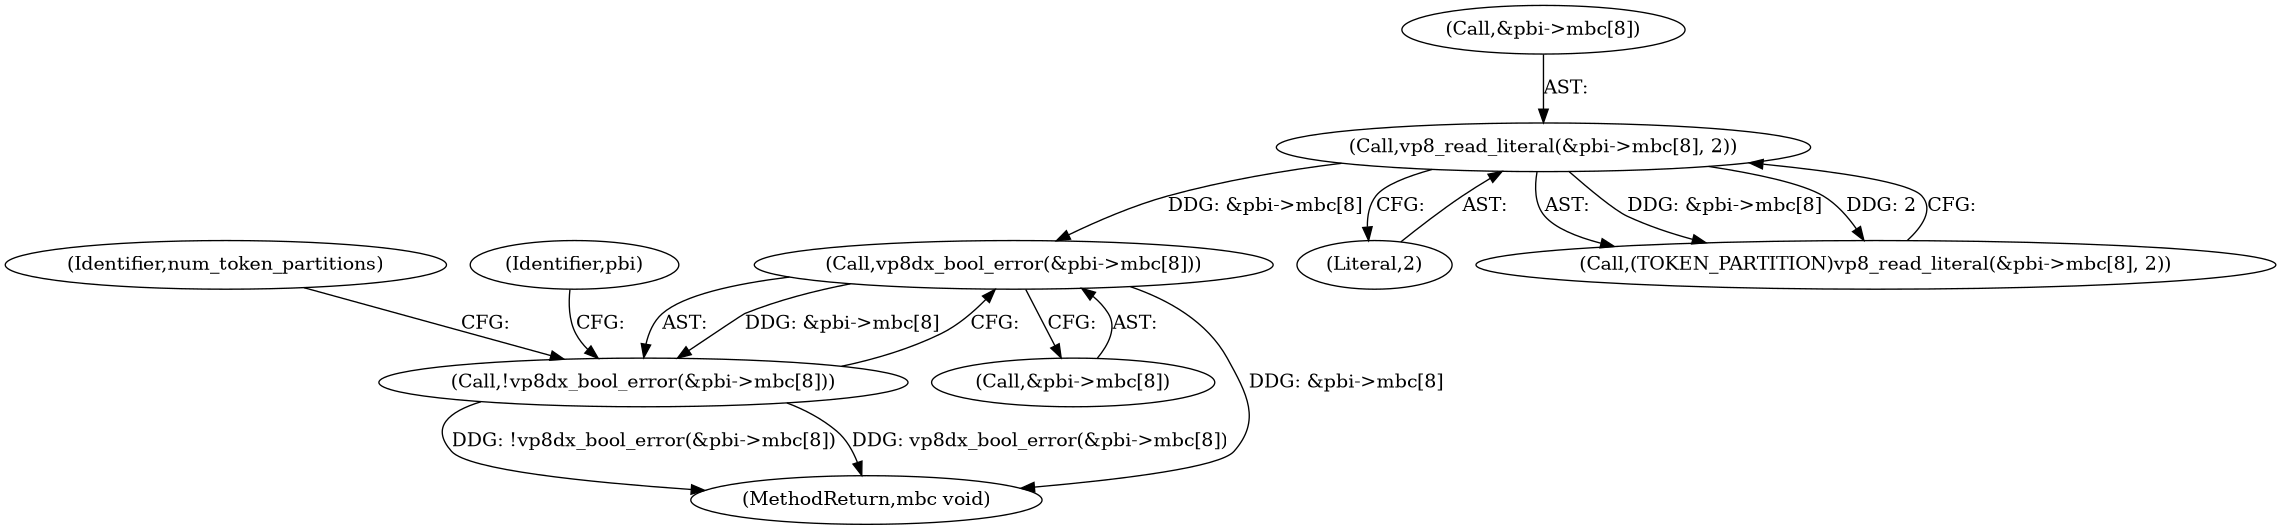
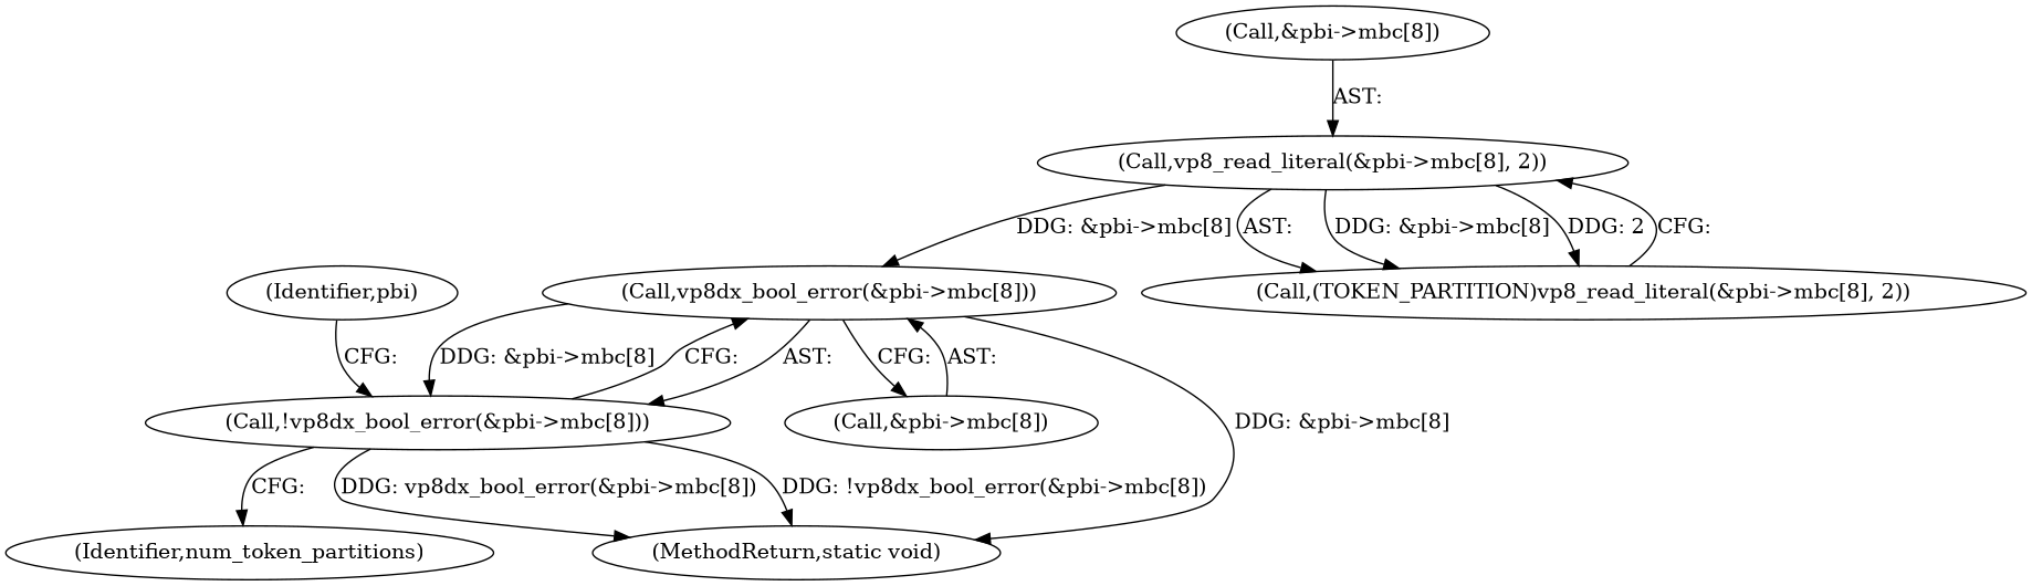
  digraph {
    n1 [label="(Call,vp8dx_bool_error(&pbi->mbc[8]))"]
    n2 [label="(Call,!vp8dx_bool_error(&pbi->mbc[8]))"]
    n3 [label="(Call,&pbi->mbc[8])"]
-   n4 [label="(MethodReturn,mbc void)"]
+   n4 [label="(MethodReturn,static void)"]
    n5 [label="(Call,vp8_read_literal(&pbi->mbc[8], 2))"]
-   n6 [label="(Literal,2)"]
    n7 [label="(Call,(TOKEN_PARTITION)vp8_read_literal(&pbi->mbc[8], 2))"]
    n8 [label="(Identifier,num_token_partitions)"]
    n9 [label="(Identifier,pbi)"]
    n10 [label="(Call,&pbi->mbc[8])"]
    n1 -> n2 [label="AST: "]
    n1 -> n2 [label="DDG: &pbi->mbc[8]"]
    n1 -> n3 [label="CFG: "]
    n1 -> n4 [label="DDG: &pbi->mbc[8]"]
    n2 -> n1 [label="CFG: "]
    n2 -> n4 [label="DDG: !vp8dx_bool_error(&pbi->mbc[8])"]
    n2 -> n4 [label="DDG: vp8dx_bool_error(&pbi->mbc[8])"]
    n3 -> n1 [label="AST: "]
    n5 -> n1 [label="DDG: &pbi->mbc[8]"]
-   n5 -> n6 [label="CFG: "]
    n5 -> n7 [label="AST: "]
    n5 -> n7 [label="DDG: &pbi->mbc[8]"]
    n5 -> n7 [label="DDG: 2"]
-   n6 -> n5 [label="AST: "]
    n7 -> n5 [label="CFG: "]
-   n8 -> n2 [label="CFG: "]
+   n2 -> n8 [label="CFG: "]
    n9 -> n2 [label="CFG: "]
    n10 -> n5 [label="AST: "]
  }
